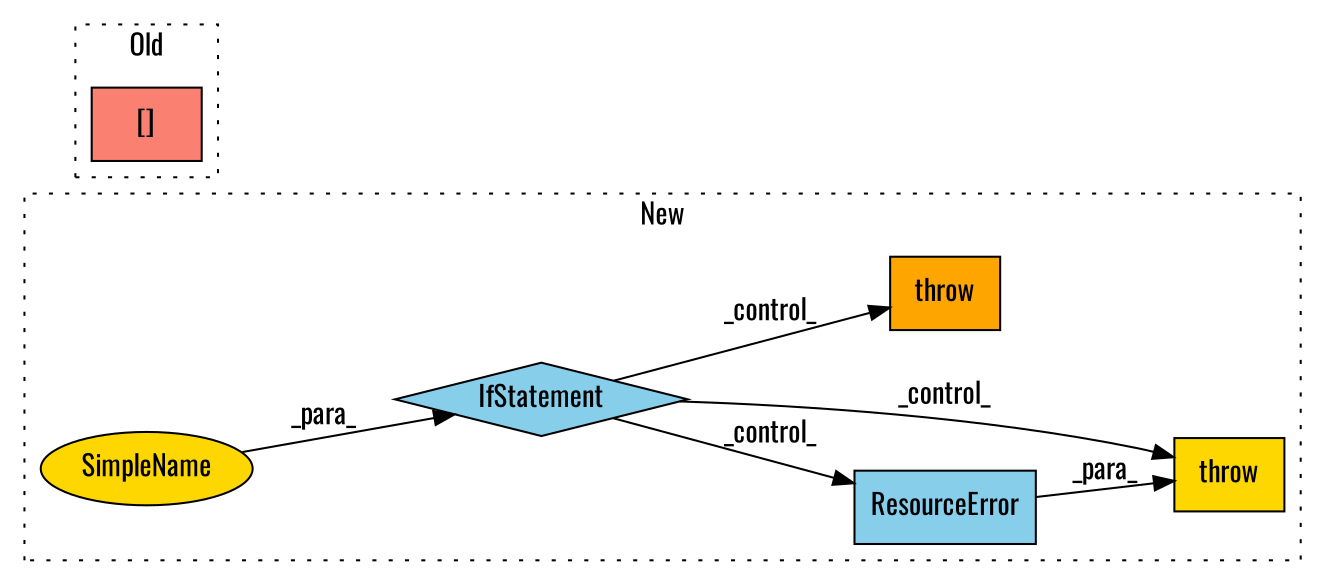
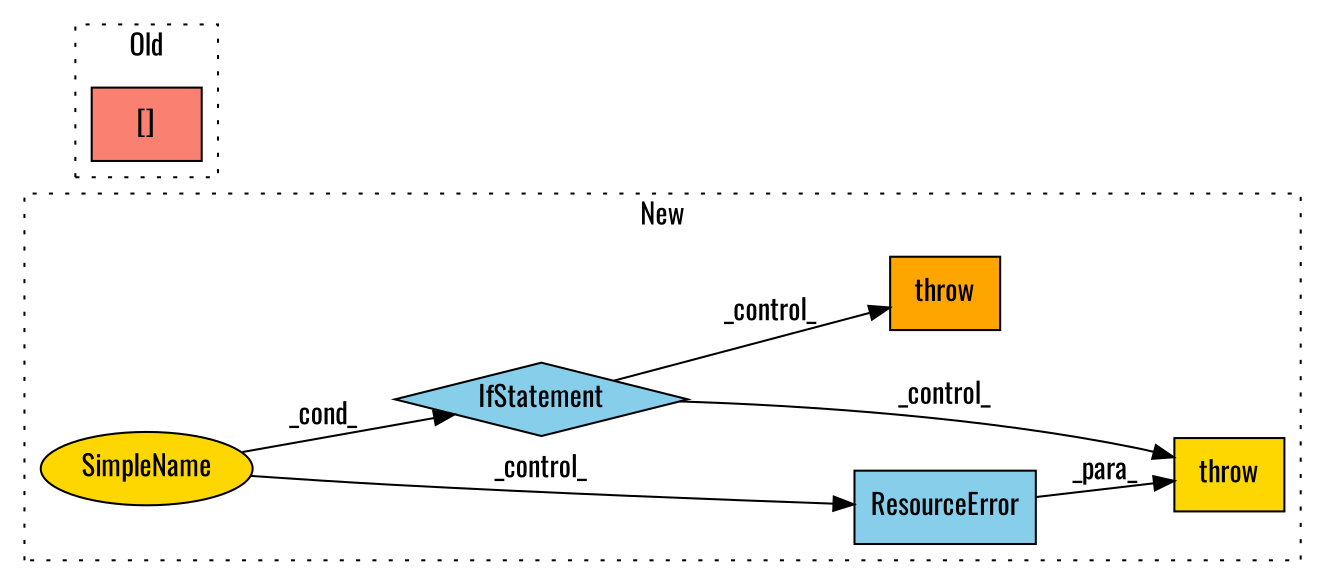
  digraph {
    fontname=Oswald
    rankdir=LR
    node [a=53 fillcolor=skyblue fontname=Oswald l=6 shape=box style=filled]
    edge [fontname=Oswald]
    n1 [a=32 l="14,1" label=ResourceError s="3941,3968"]
    n2 [fillcolor=gold label=throw s=3935]
    n3 [a=25 l="10,2" label=IfStatement s="3884,3923" shape=diamond]
    n4 [a=42 fillcolor=gold label=SimpleName shape=ellipse l=""]
    n5 [fillcolor=orange label=throw s=4289]
    n6 [a=2 fillcolor=salmon l="12,1" label="[]" s="3731,3750"]
    subgraph cluster_1 {
      label=New
      style=dotted
      n1
      n2
      n3
      n4
      n5
    }
    subgraph cluster_2 {
      label=Old
      style=dotted
      n6
    }
    n1 -> n2 [label=_para_]
-   n3 -> n1 [label=_control_]
+   n4 -> n1 [label=_control_]
    n3 -> n2 [label=_control_]
    n3 -> n5 [label=_control_]
-   n4 -> n3 [label=_para_]
+   n4 -> n3 [label=_cond_]
  }
